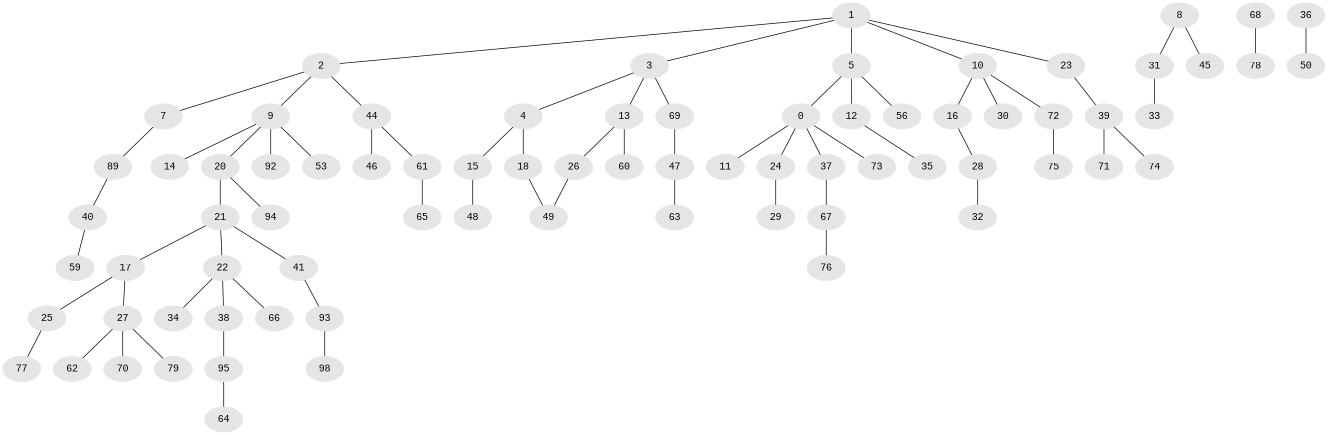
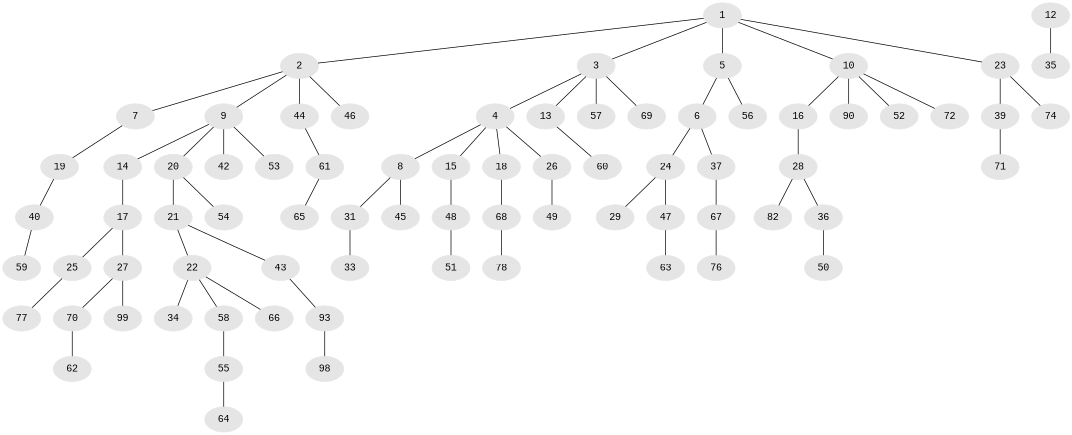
  graph {
    fontname="Liberation Mono"
    node [color=gray90 fontname="Liberation Mono" style=filled]
    edge [fontname="Liberation Mono"]
    1
    2
    3
    5
    10
    23
    7
    9
    44
    46
    4
    13
+   57
    69
-   6 [label=0]
+   6
    12
    56
    16
-   30
+   30 [label=90]
+   52
    72
    39
-   19 [label=89]
+   19
    14
    20
-   42 [label=92]
+   42
    53
    61
    8
    15
    18
    26
    60
    31
    45
    48
    68
    49
-   11
    24
    37
-   73
    35
    29
    47
    67
    40
    33
    17
    21
-   54 [label=94]
+   54
    28
-   75
    25
    27
-   32
+   51
+   32 [label=82]
    36
    77
    62
    70
-   79
+   79 [label=99]
    78
    59
    22
-   41
+   41 [label=43]
    34
-   38
+   38 [label=58]
    66
    n70 [label=93]
-   55 [label=95]
+   55
    71
    74
    63
    50
    76
    64
    n78 [label=98]
    65
    1 -- 2
    1 -- 3
    1 -- 5
    1 -- 10
    1 -- 23
    2 -- 7
    2 -- 9
    2 -- 44
-   44 -- 46
+   2 -- 46
    3 -- 4
    3 -- 13
+   3 -- 57
    3 -- 69
    5 -- 6
-   5 -- 12
    5 -- 56
    10 -- 16
    10 -- 30
+   10 -- 52
    10 -- 72
    23 -- 39
    7 -- 19
    9 -- 14
    9 -- 20
    9 -- 42
    9 -- 53
    44 -- 61
+   4 -- 8
    4 -- 15
    4 -- 18
-   13 -- 26
+   4 -- 26
    13 -- 60
-   6 -- 11
    6 -- 24
    6 -- 37
-   6 -- 73
    12 -- 35
    16 -- 28
-   72 -- 75
    39 -- 71
-   39 -- 74
+   23 -- 74
    19 -- 40
-   21 -- 17
+   14 -- 17
    20 -- 21
    20 -- 54
    61 -- 65
    8 -- 31
    8 -- 45
    15 -- 48
-   18 -- 49
+   18 -- 68
    26 -- 49
    31 -- 33
+   48 -- 51
    68 -- 78
    24 -- 29
-   69 -- 47
+   24 -- 47
    37 -- 67
    47 -- 63
    67 -- 76
    40 -- 59
    17 -- 25
    17 -- 27
    21 -- 22
    21 -- 41
    28 -- 32
+   28 -- 36
    25 -- 77
-   27 -- 62
+   70 -- 62
    27 -- 70
    27 -- 79
    36 -- 50
    22 -- 34
    22 -- 38
    22 -- 66
    41 -- n70
    38 -- 55
    n70 -- n78
    55 -- 64
  }
